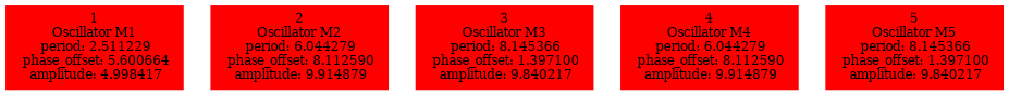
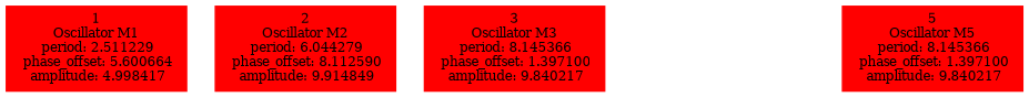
  digraph {
    forcelabels=true
    node [color=red fontsize=8 shape=box style=filled]
    n1 [label=<1<BR />Oscillator M1<BR /> period: 2.511229<BR /> phase_offset: 5.600664<BR /> amplitude: 4.998417>]
-   n2 [label=<2<BR />Oscillator M2<BR /> period: 6.044279<BR /> phase_offset: 8.112590<BR /> amplitude: 9.914879>]
+   n2 [label=<2<BR />Oscillator M2<BR /> period: 6.044279<BR /> phase_offset: 8.112590<BR /> amplitude: 9.914849>]
    n3 [label=<3<BR />Oscillator M3<BR /> period: 8.145366<BR /> phase_offset: 1.397100<BR /> amplitude: 9.840217>]
-   n4 [label=<4<BR />Oscillator M4<BR /> period: 6.044279<BR /> phase_offset: 8.112590<BR /> amplitude: 9.914879>]
    n5 [label=<5<BR />Oscillator M5<BR /> period: 8.145366<BR /> phase_offset: 1.397100<BR /> amplitude: 9.840217>]
  }
